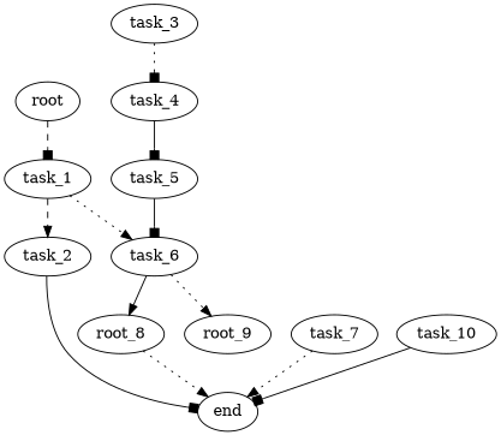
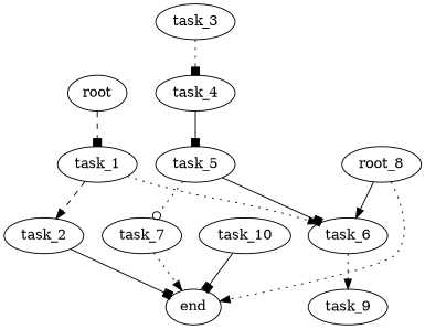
  digraph {
    edge [arrowhead=box style=dotted]
    root
    task_1
    task_2
    task_6
    end
    task_3
    task_4
    task_5
    task_7
    n10 [label=root_8]
-   task_9 [label=root_9]
+   task_9
    task_10
    root -> task_1 [style=dashed]
    task_1 -> task_2 [arrowhead=normal style=dashed]
    task_1 -> task_6 [arrowhead=normal]
    task_2 -> end [style=solid]
-   task_6 -> n10 [arrowhead=normal style=solid]
+   n10 -> task_6 [arrowhead=normal style=solid]
    task_6 -> task_9 [arrowhead=normal]
    task_3 -> task_4
    task_4 -> task_5 [style=solid]
    task_5 -> task_6 [style=solid]
+   task_5 -> task_7 [arrowhead=odot]
    task_7 -> end [arrowhead=normal]
    n10 -> end [arrowhead=normal]
    task_10 -> end [style=solid]
  }
